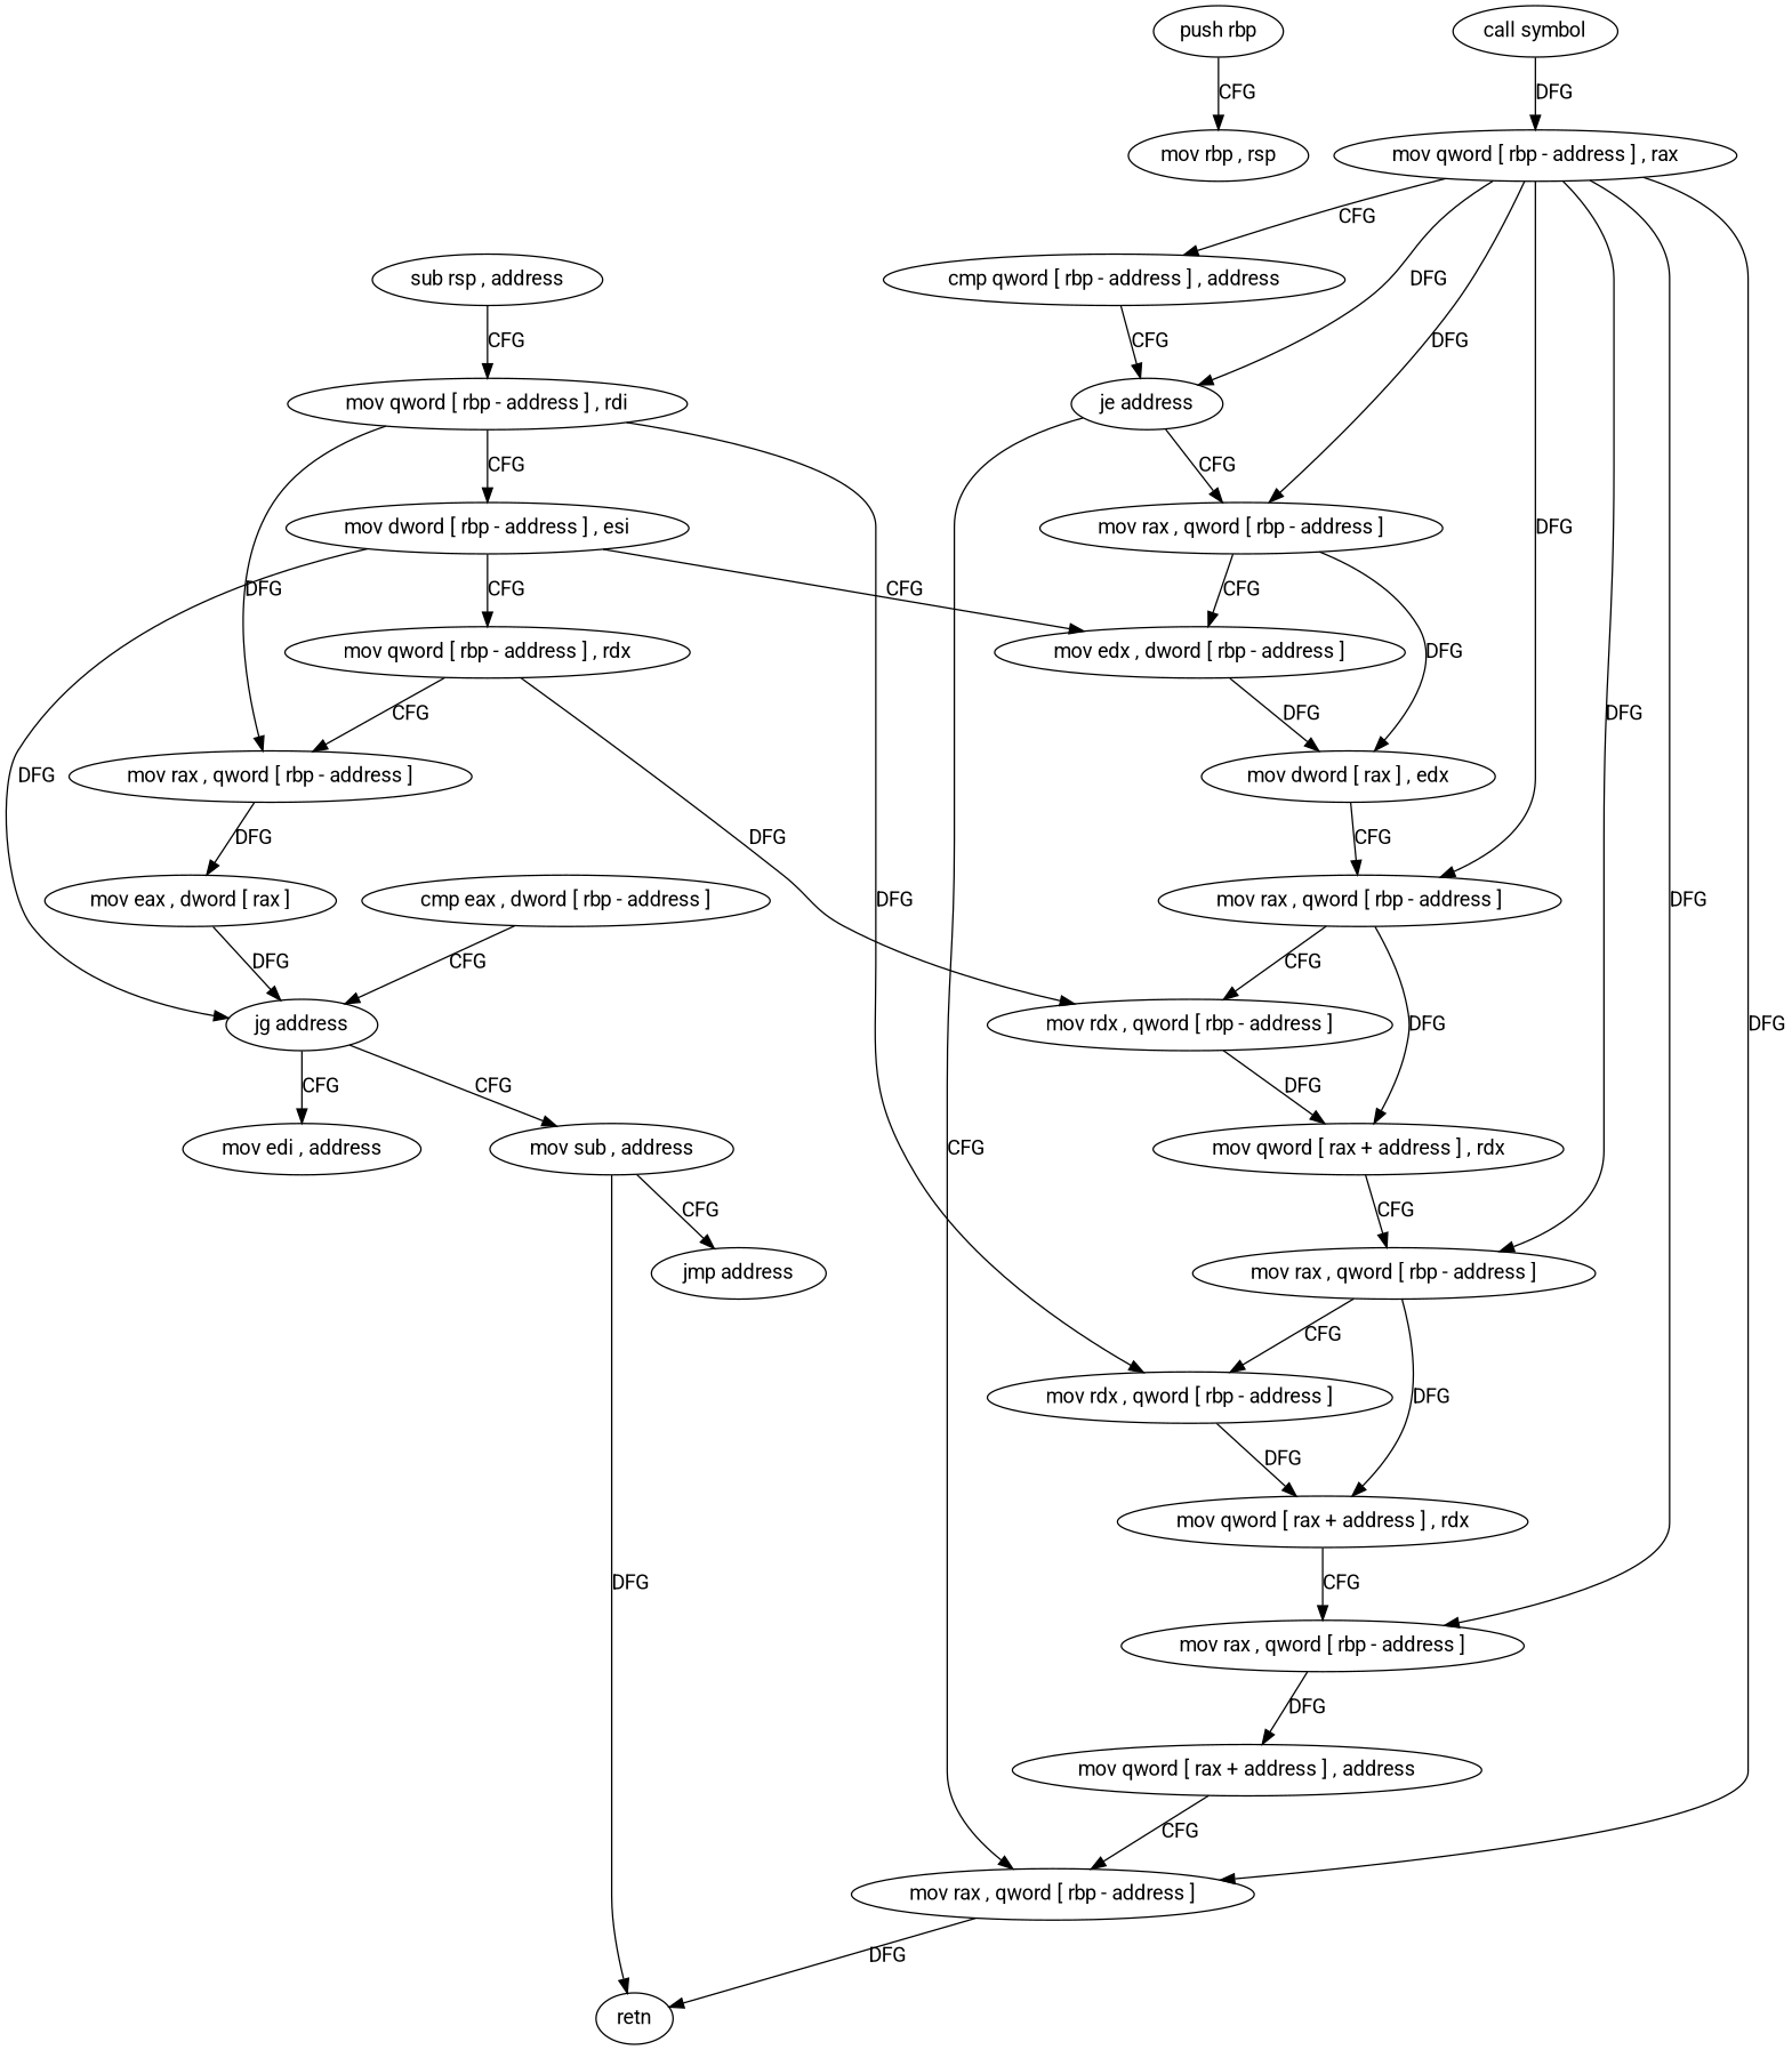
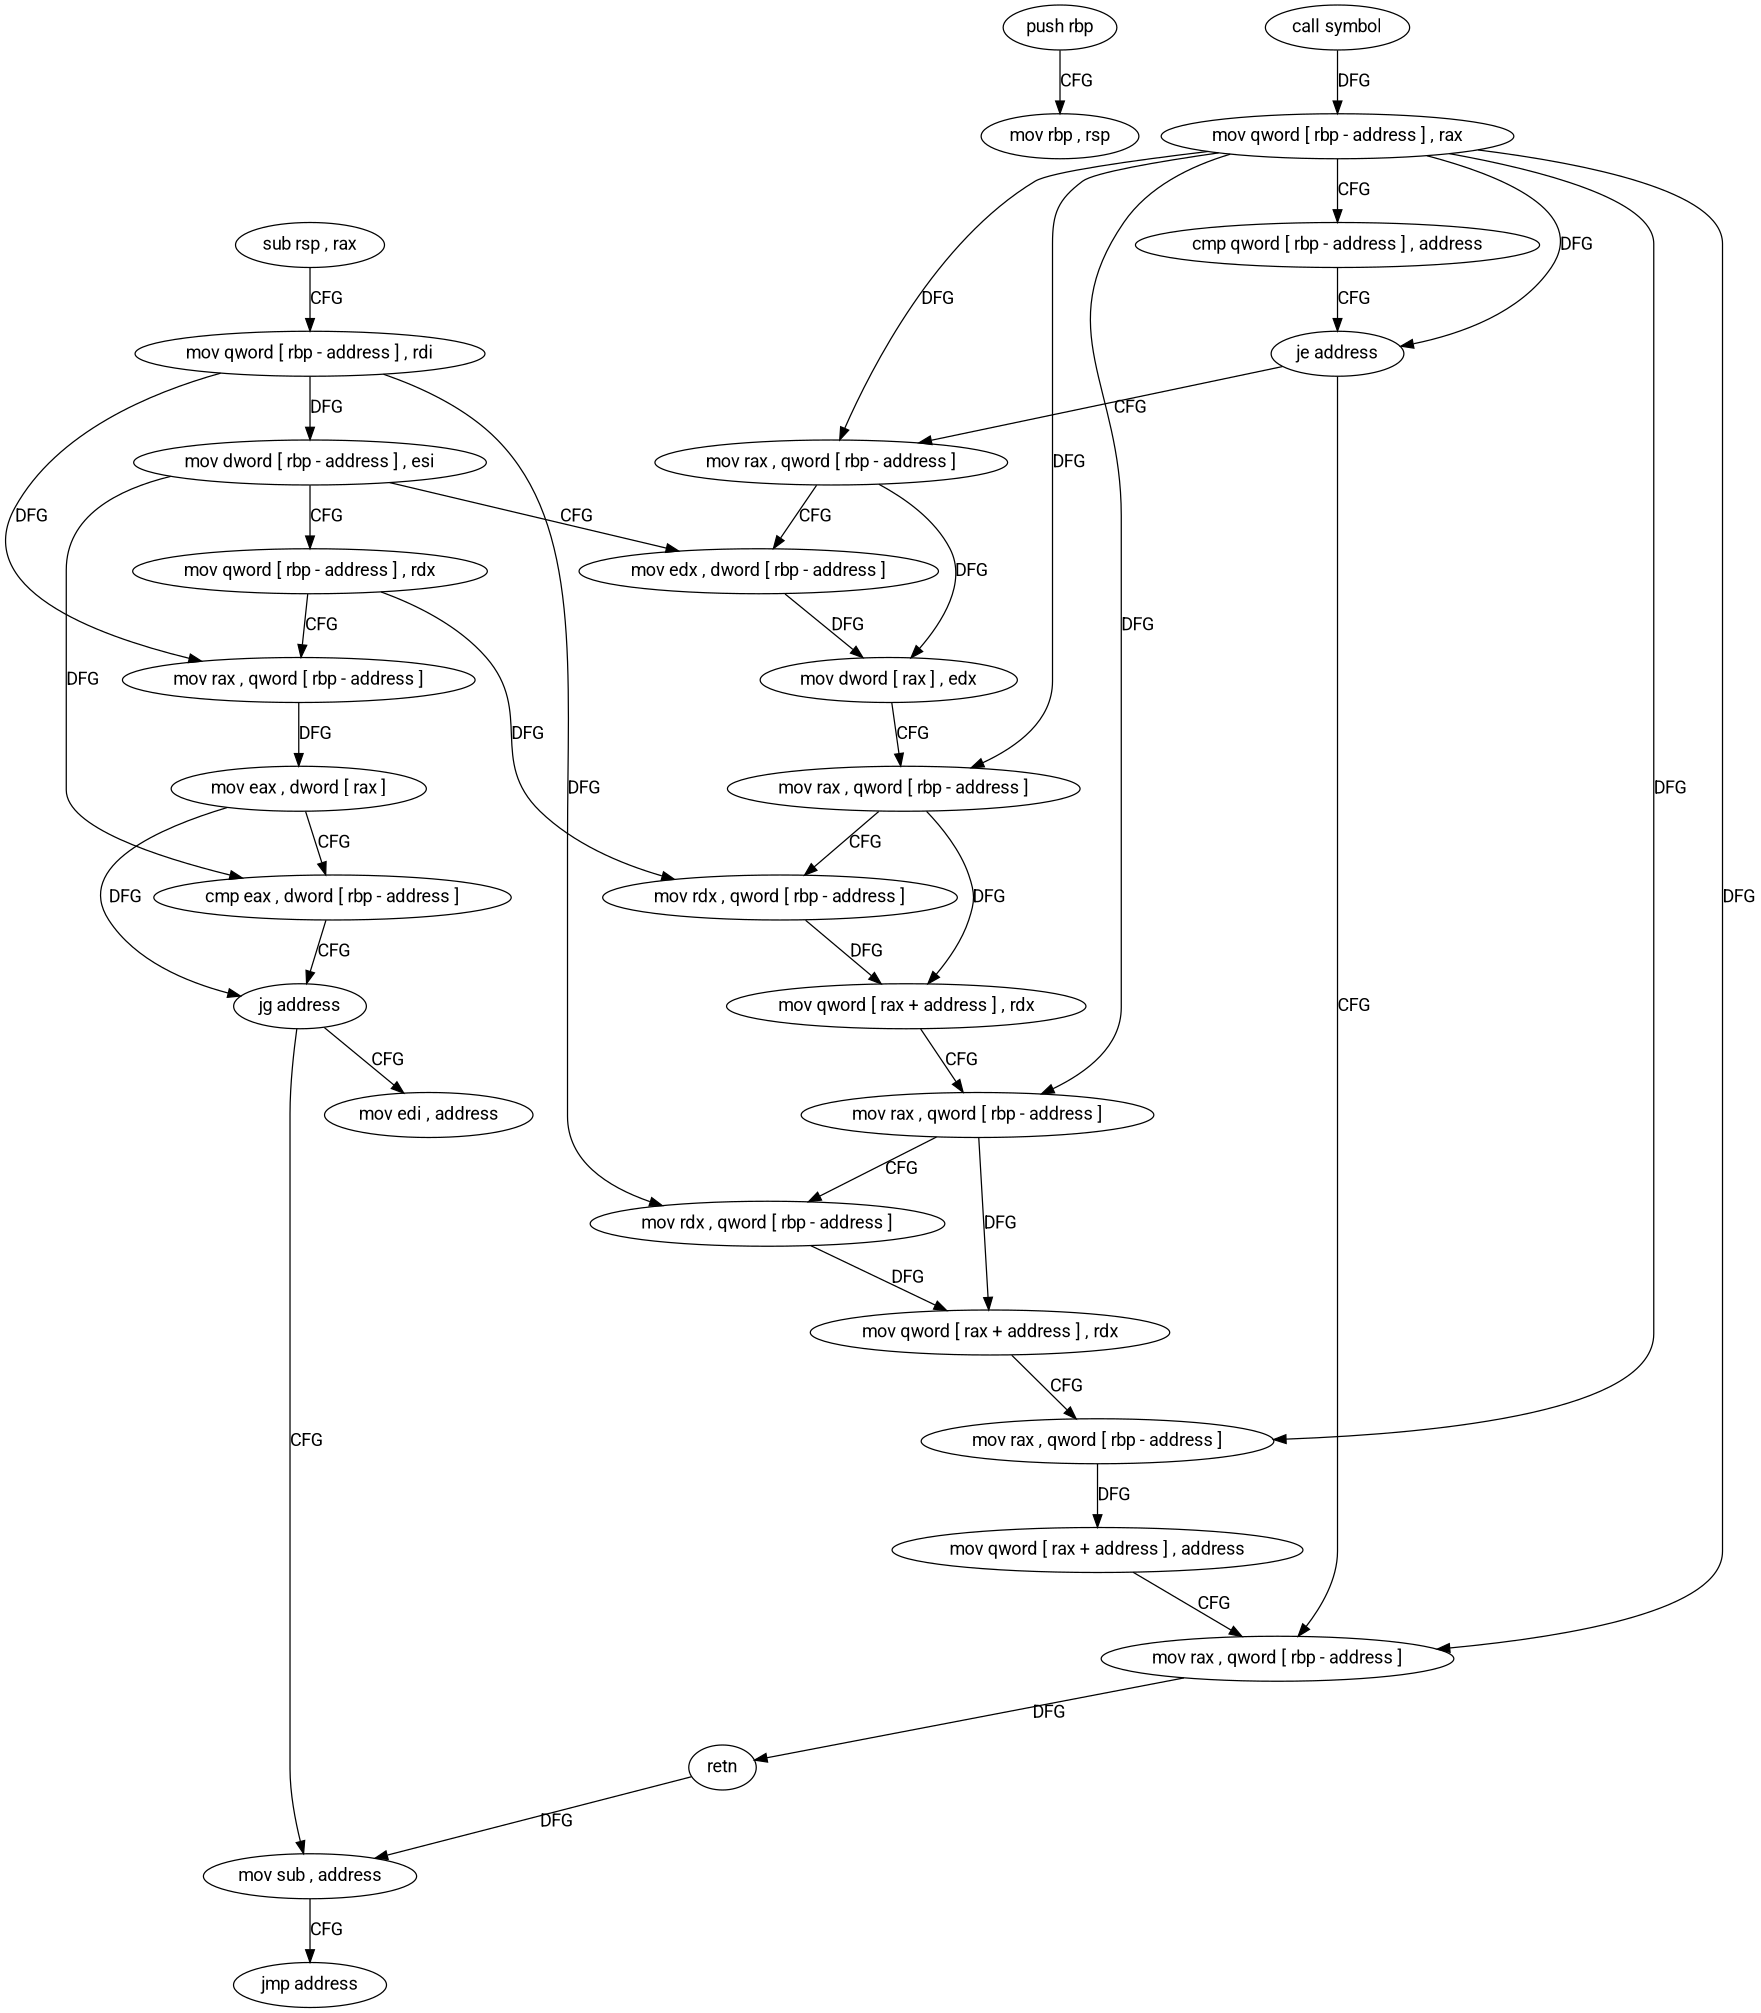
  digraph {
    fontname=Roboto
    node [fontname=Roboto]
    edge [fontname=Roboto]
    n1 [label="push rbp"]
    n2 [label="mov rbp , rsp"]
-   n3 [label="sub rsp , address"]
+   n3 [label="sub rsp , rax"]
    n4 [label="mov qword [ rbp - address ] , rdi"]
    n5 [label="mov dword [ rbp - address ] , esi"]
    n6 [label="mov rax , qword [ rbp - address ]"]
    n7 [label="mov rdx , qword [ rbp - address ]"]
    n8 [label="mov qword [ rbp - address ] , rdx"]
    n9 [label="jg address"]
    n10 [label="mov edx , dword [ rbp - address ]"]
    n11 [label="mov eax , dword [ rax ]"]
    n12 [label="mov qword [ rax + address ] , rdx"]
    n13 [label="mov rdx , qword [ rbp - address ]"]
    n14 [label="mov edi , address"]
    n15 [label="mov sub , address"]
    n16 [label="mov dword [ rax ] , edx"]
    n17 [label="mov qword [ rax + address ] , rdx"]
    n18 [label="cmp eax , dword [ rbp - address ]"]
    n19 [label="jmp address"]
    n20 [label=retn]
    n21 [label="call symbol"]
    n22 [label="mov qword [ rbp - address ] , rax"]
    n23 [label="cmp qword [ rbp - address ] , address"]
    n24 [label="je address"]
    n25 [label="mov rax , qword [ rbp - address ]"]
    n26 [label="mov rax , qword [ rbp - address ]"]
    n27 [label="mov rax , qword [ rbp - address ]"]
    n28 [label="mov rax , qword [ rbp - address ]"]
    n29 [label="mov rax , qword [ rbp - address ]"]
    n30 [label="mov qword [ rax + address ] , address"]
    n1 -> n2 [label=CFG]
    n3 -> n4 [label=CFG]
-   n4 -> n5 [label=CFG]
+   n4 -> n5 [label=DFG]
    n4 -> n6 [label=DFG]
    n4 -> n7 [label=DFG]
    n5 -> n8 [label=CFG]
-   n5 -> n9 [label=DFG]
+   n5 -> n18 [label=DFG]
    n5 -> n10 [label=CFG]
    n6 -> n11 [label=DFG]
    n7 -> n12 [label=DFG]
    n8 -> n6 [label=CFG]
    n8 -> n13 [label=DFG]
    n9 -> n14 [label=CFG]
    n9 -> n15 [label=CFG]
    n10 -> n16 [label=DFG]
    n11 -> n9 [label=DFG]
+   n11 -> n18 [label=CFG]
    n12 -> n29 [label=CFG]
    n13 -> n17 [label=DFG]
    n15 -> n19 [label=CFG]
-   n15 -> n20 [label=DFG]
+   n20 -> n15 [label=DFG]
    n16 -> n27 [label=CFG]
    n17 -> n28 [label=CFG]
    n18 -> n9 [label=CFG]
    n21 -> n22 [label=DFG]
    n22 -> n23 [label=CFG]
    n22 -> n24 [label=DFG]
    n22 -> n25 [label=DFG]
    n22 -> n26 [label=DFG]
    n22 -> n27 [label=DFG]
    n22 -> n28 [label=DFG]
    n22 -> n29 [label=DFG]
    n23 -> n24 [label=CFG]
    n24 -> n25 [label=CFG]
    n24 -> n26 [label=CFG]
    n25 -> n20 [label=DFG]
    n26 -> n10 [label=CFG]
    n26 -> n16 [label=DFG]
    n27 -> n13 [label=CFG]
    n27 -> n17 [label=DFG]
    n28 -> n7 [label=CFG]
    n28 -> n12 [label=DFG]
    n29 -> n30 [label=DFG]
    n30 -> n25 [label=CFG]
  }
